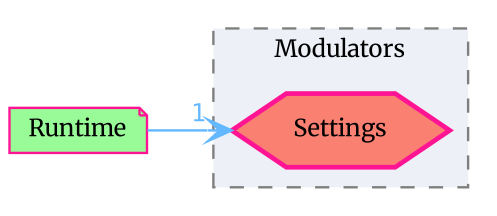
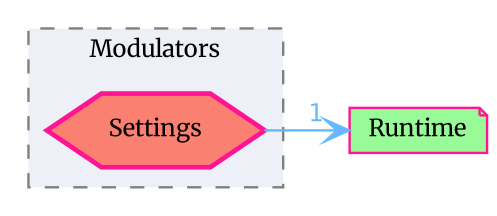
  digraph {
    compound=true
    rankdir=LR
    fontname=Merriweather
    node [color=deeppink fontname=Merriweather fontsize=10]
    n1 [fillcolor=salmon height=0.2 label=Settings shape=hexagon style="filled,bold" width=0.4]
    n2 [fillcolor=palegreen height=0.2 label=Runtime shape=note style=filled width=0.4]
    subgraph cluster_1 {
      bgcolor="#edf0f7"
      fontsize=10
      label=Modulators
      pencolor=grey50
      style="filled,dashed"
      n1
    }
-   n2 -> n1 [color=steelblue1 fontcolor=steelblue1 fontname=Merriweather fontsize=10 headlabel=1 labeldistance=1.5 labelfontname=Helvetica labelfontsize=10 arrowhead=vee]
+   n1 -> n2 [color=steelblue1 fontcolor=steelblue1 fontname=Merriweather fontsize=10 headlabel=1 labeldistance=1.5 labelfontname=Helvetica labelfontsize=10 arrowhead=vee]
  }
